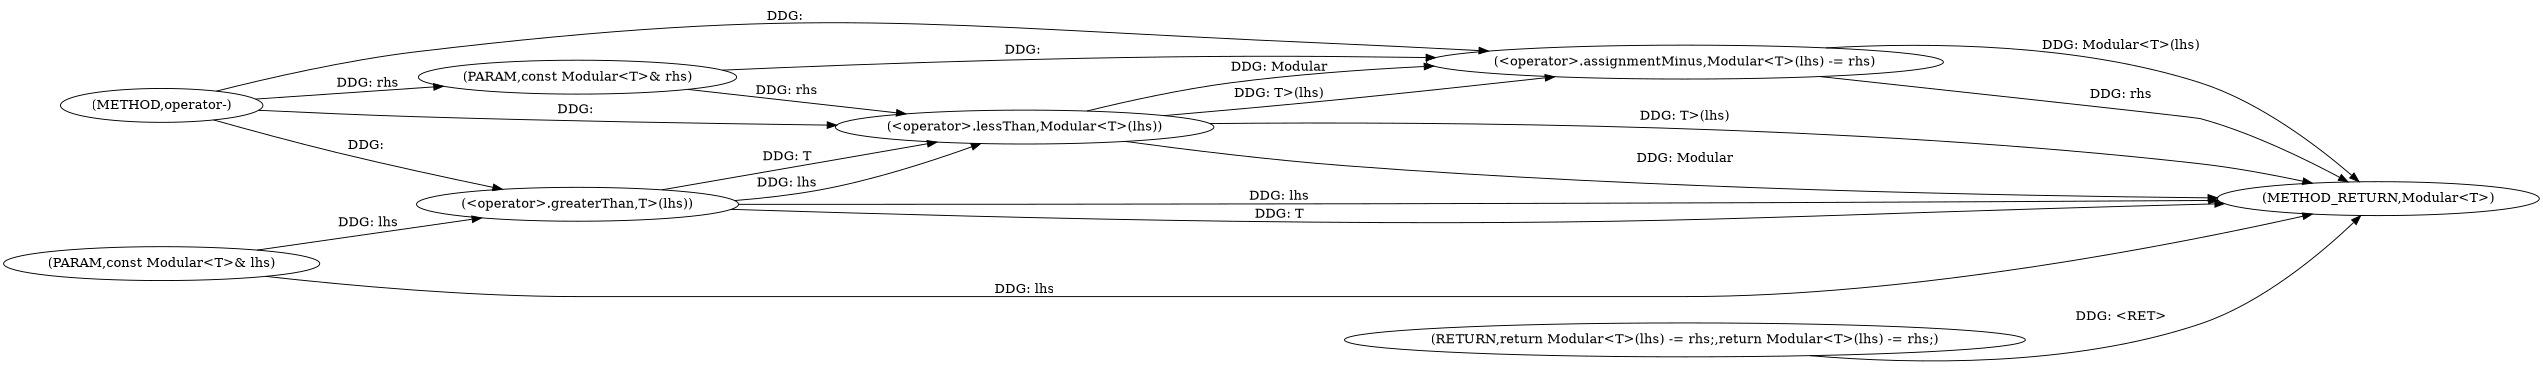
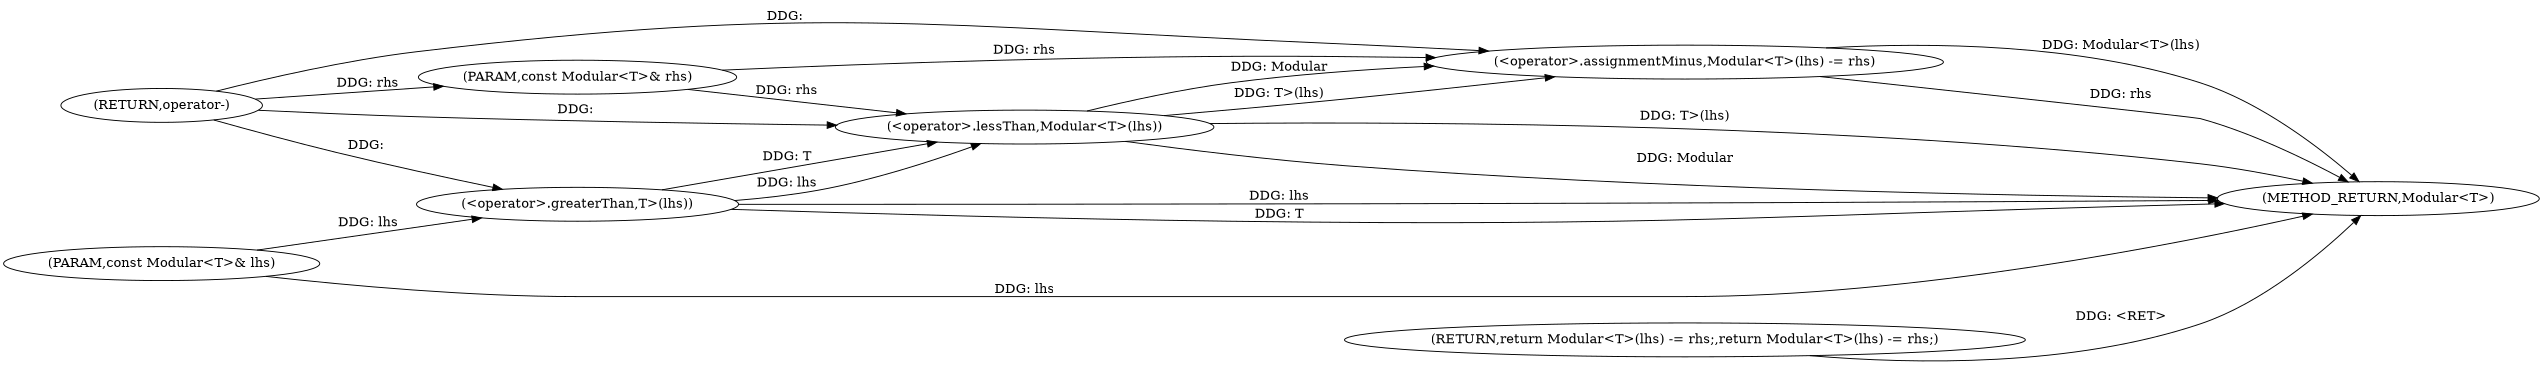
  digraph {
    rankdir=LR
-   n1 [label="(METHOD,operator-)"]
+   n1 [label="(RETURN,operator-)"]
    n2 [label="(PARAM,const Modular<T>& rhs)"]
    n3 [label="(<operator>.assignmentMinus,Modular<T>(lhs) -= rhs)"]
    n4 [label="(<operator>.lessThan,Modular<T>(lhs))"]
    n5 [label="(<operator>.greaterThan,T>(lhs))"]
    n6 [label="(PARAM,const Modular<T>& lhs)"]
    n7 [label="(METHOD_RETURN,Modular<T>)"]
    n8 [label="(RETURN,return Modular<T>(lhs) -= rhs;,return Modular<T>(lhs) -= rhs;)"]
    n1 -> n2 [label="DDG: rhs"]
    n1 -> n3 [label="DDG: "]
    n1 -> n4 [label="DDG: "]
    n1 -> n5 [label="DDG: "]
-   n2 -> n3 [label="DDG: "]
+   n2 -> n3 [label="DDG: rhs"]
    n2 -> n4 [label="DDG: rhs"]
    n3 -> n7 [label="DDG: Modular<T>(lhs)"]
    n3 -> n7 [label="DDG: rhs"]
    n4 -> n3 [label="DDG: Modular"]
    n4 -> n3 [label="DDG: T>(lhs)"]
    n4 -> n7 [label="DDG: T>(lhs)"]
    n4 -> n7 [label="DDG: Modular"]
    n5 -> n4 [label="DDG: T"]
    n5 -> n4 [label="DDG: lhs"]
    n5 -> n7 [label="DDG: lhs"]
    n5 -> n7 [label="DDG: T"]
    n6 -> n5 [label="DDG: lhs"]
    n6 -> n7 [label="DDG: lhs"]
    n8 -> n7 [label="DDG: <RET>"]
  }
